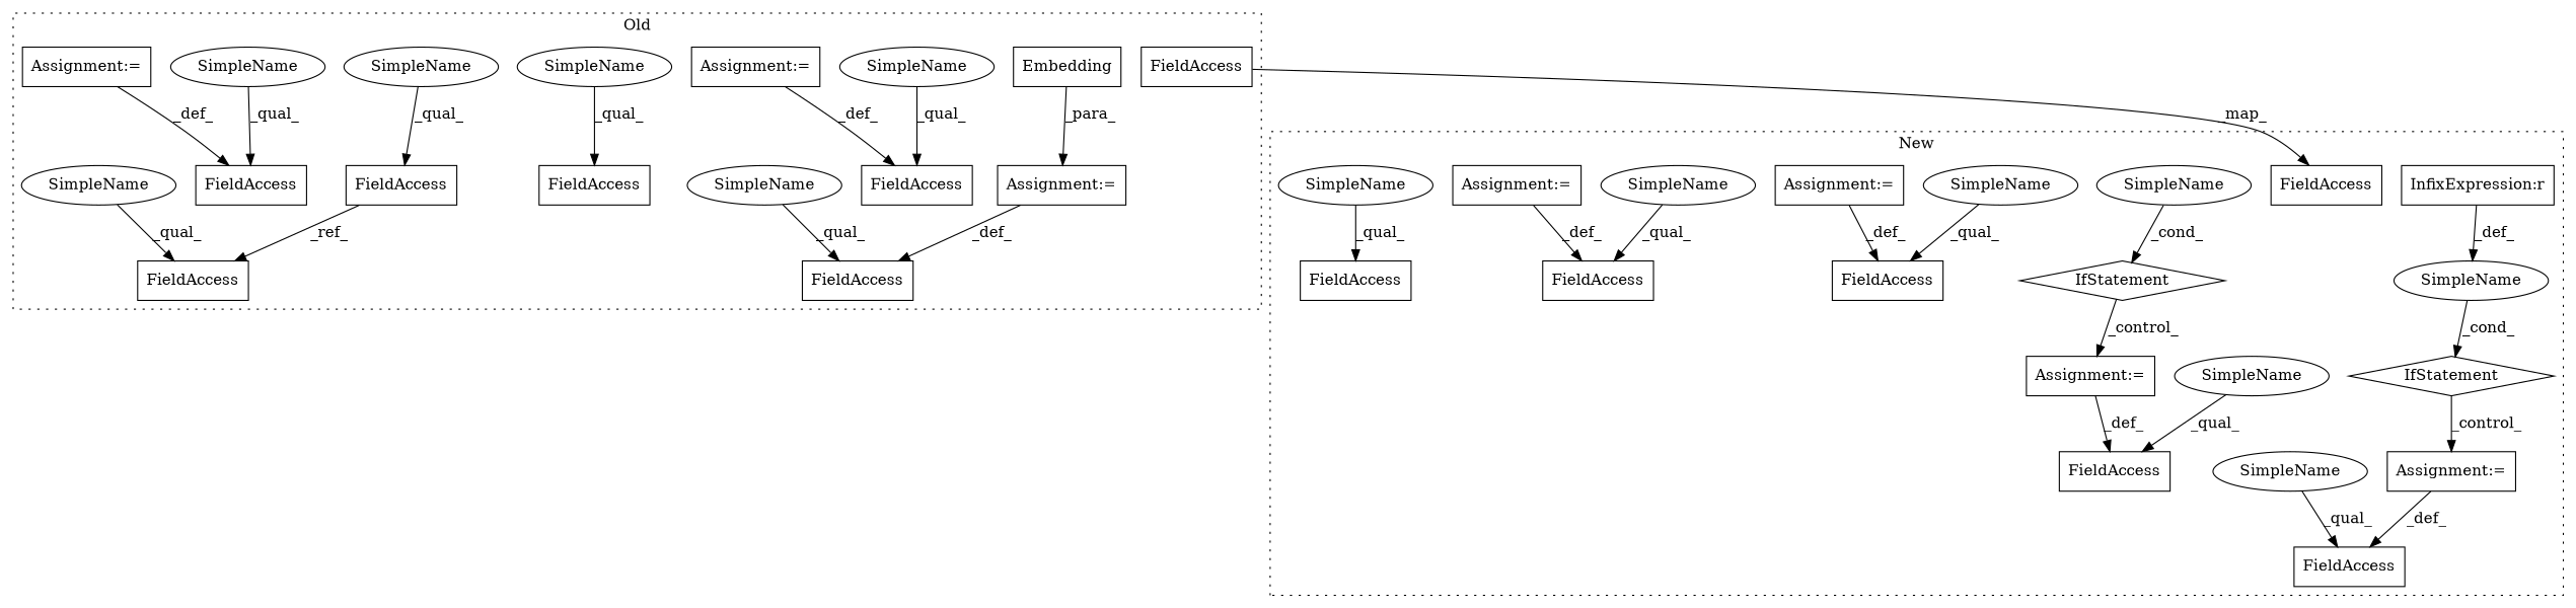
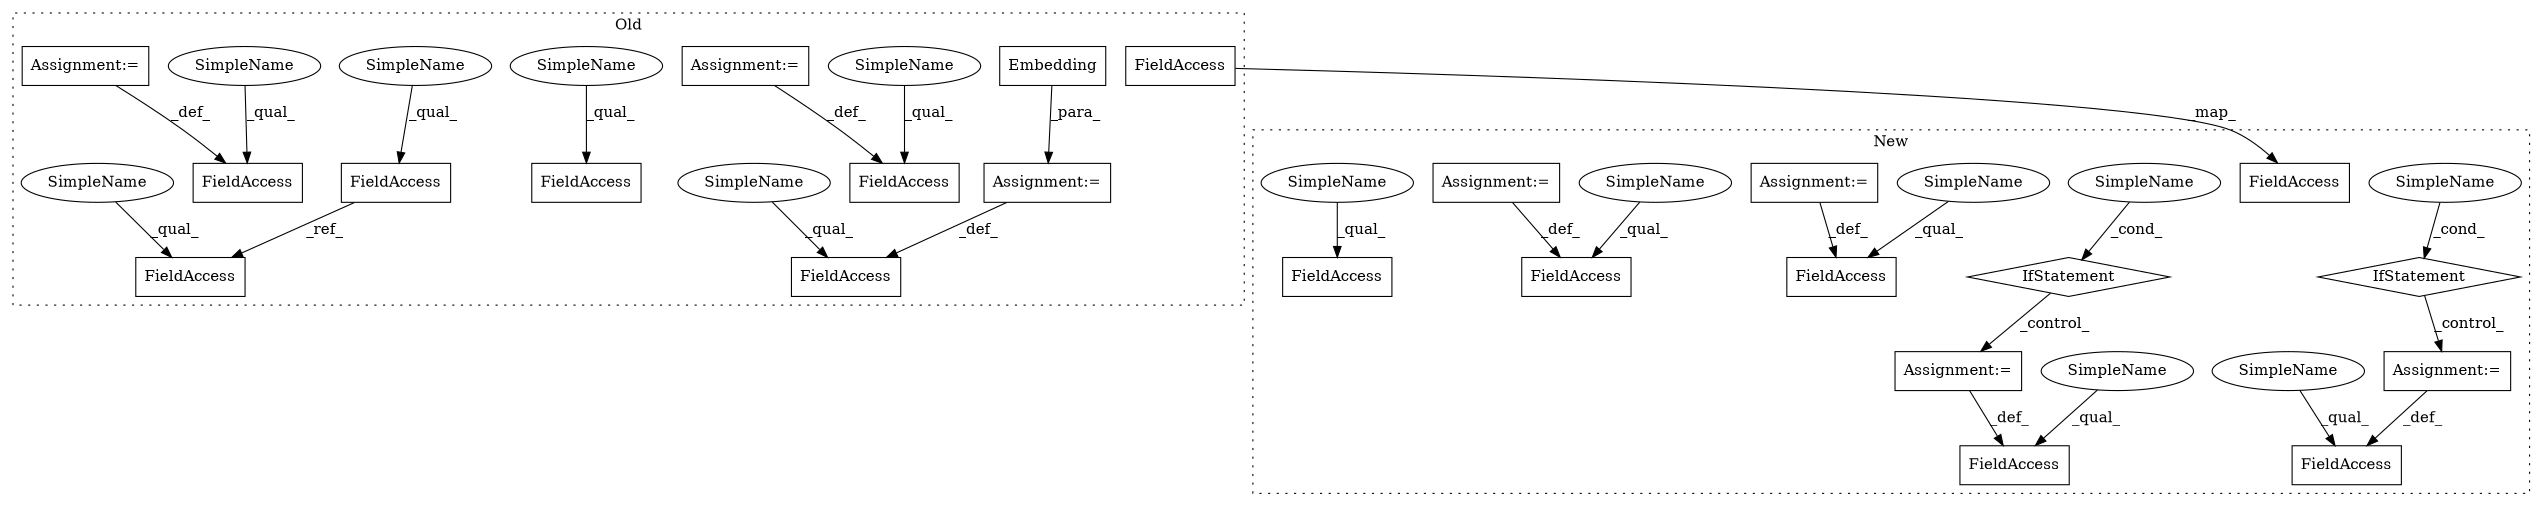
  digraph {
    node [a=22 l=4 s=1329 shape=box]
    n1 [a=32 l="10,1" label=Embedding s="1351,1424"]
    n2 [l=21 label=FieldAccess]
    n3 [a=7 l=1 label="Assignment:=" s=1350]
    n4 [l=25 label=FieldAccess s=1187]
    n5 [l=28 label=FieldAccess s=1431]
    n6 [l=13 label=FieldAccess s=1261]
    n7 [l=23 label=FieldAccess s=1140]
    n8 [l=20 label=FieldAccess s=1288]
    n9 [l=20 label=FieldAccess s=1382]
    n10 [a=7 l=1 label="Assignment:=" s=1459]
    n11 [a=7 l=1 label="Assignment:=" s=1274]
    n12 [a=42 label=SimpleName s=1140 shape=ellipse]
    n13 [a=42 label=SimpleName s=1382 shape=ellipse]
    n14 [a=42 label=SimpleName s=1261 shape=ellipse]
    n15 [a=42 label=SimpleName shape=ellipse]
    n16 [a=42 label=SimpleName s=1288 shape=ellipse]
    n17 [a=42 label=SimpleName s=1431 shape=ellipse]
    n18 [a=25 l="4,2" label=IfStatement s="1450,1465" shape=diamond]
-   n19 [a=27 l=3 label="InfixExpression:r" s=1461]
    n20 [a=42 label=SimpleName shape=ellipse l="" s=""]
    n21 [a=7 l=1 label="Assignment:=" s=1549]
    n22 [l=13 label=FieldAccess s=1536]
    n23 [l=21 label=FieldAccess s=974]
    n24 [l=28 label=FieldAccess s=1092]
    n25 [l=13 label=FieldAccess s=1475]
    n26 [l=36 label=FieldAccess s=1300]
    n27 [l=29 label=FieldAccess s=1178]
    n28 [a=7 l=1 label="Assignment:=" s=1336]
    n29 [a=25 l="4,2" label=IfStatement s="1274,1290" shape=diamond]
    n30 [a=42 l=12 label=SimpleName s=1278 shape=ellipse]
    n31 [a=7 l=1 label="Assignment:=" s=1207]
    n32 [a=7 l=1 label="Assignment:=" s=1120]
    n33 [a=42 label=SimpleName s=1536 shape=ellipse]
    n34 [a=42 label=SimpleName s=1475 shape=ellipse]
    n35 [a=42 label=SimpleName s=1300 shape=ellipse]
    n36 [a=42 label=SimpleName s=1092 shape=ellipse]
    n37 [a=42 label=SimpleName s=1178 shape=ellipse]
    subgraph cluster_1 {
      label=Old
      style=dotted
      n1
      n2
      n3
      n4
      n5
      n6
      n7
      n8
      n9
      n10
      n11
      n12
      n13
      n14
      n15
      n16
      n17
    }
    subgraph cluster_2 {
      label=New
      style=dotted
      n18
-     n19
      n20
      n21
      n22
      n23
      n24
      n25
      n26
      n27
      n28
      n29
      n30
      n31
      n32
      n33
      n34
      n35
      n36
      n37
    }
    n1 -> n3 [label=_para_]
    n3 -> n2 [label=_def_]
    n4 -> n23 [label=_map_]
    n8 -> n9 [label=_ref_]
    n10 -> n5 [label=_def_]
    n11 -> n6 [label=_def_]
    n12 -> n7 [label=_qual_]
    n13 -> n9 [label=_qual_]
    n14 -> n6 [label=_qual_]
    n15 -> n2 [label=_qual_]
    n16 -> n8 [label=_qual_]
    n17 -> n5 [label=_qual_]
    n18 -> n21 [label=_control_]
-   n19 -> n20 [label=_def_]
    n20 -> n18 [label=_cond_]
    n21 -> n22 [label=_def_]
    n28 -> n26 [label=_def_]
    n29 -> n28 [label=_control_]
    n30 -> n29 [label=_cond_]
    n31 -> n27 [label=_def_]
    n32 -> n24 [label=_def_]
    n33 -> n22 [label=_qual_]
    n34 -> n25 [label=_qual_]
    n35 -> n26 [label=_qual_]
    n36 -> n24 [label=_qual_]
    n37 -> n27 [label=_qual_]
  }
